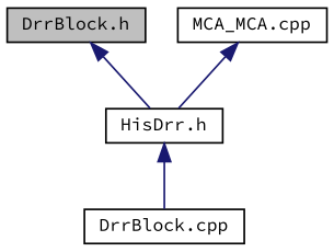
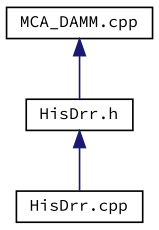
  digraph {
    fontname="Source Code Pro"
    node [color=black fillcolor=white fontname="Source Code Pro" fontsize=10 shape=record style=filled]
    edge [color=midnightblue dir=back fontname="Source Code Pro" fontsize=10 labelfontname=Helvetica labelfontsize=10 style=solid]
-   n1 [fillcolor=grey75 fontcolor=black height=0.2 label="DrrBlock.h" width=0.4]
    n2 [height=0.2 label="HisDrr.h" width=0.4]
-   n3 [height=0.2 label="DrrBlock.cpp" width=0.4]
-   n4 [height=0.2 label="MCA_MCA.cpp" width=0.4]
-   n1 -> n2
+   n3 [height=0.2 label="HisDrr.cpp" width=0.4]
+   n4 [height=0.2 label="MCA_DAMM.cpp" width=0.4]
    n2 -> n3
    n4 -> n2
  }
